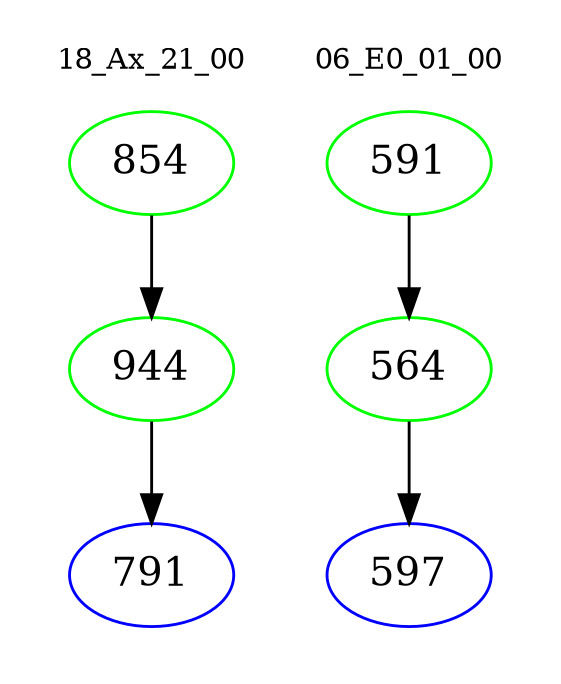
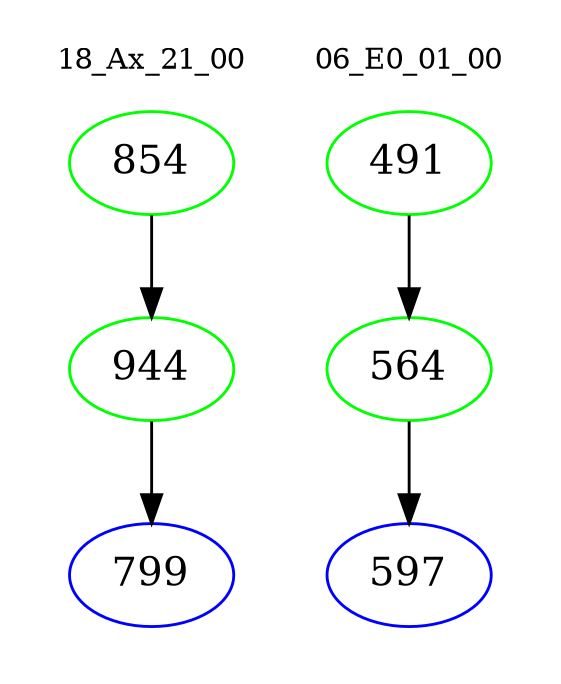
  digraph {
    node [color=green]
    edge [color=black]
    n1 [label=854]
    n2 [label=944]
-   n3 [color=blue label=791]
-   n4 [label=591]
+   n3 [color=blue label=799]
+   n4 [label=491]
    n5 [label=564]
    n6 [color=blue label=597]
    subgraph cluster_1 {
      color=white
      fontsize=10
      label="18_Ax_21_00"
      n1
      n2
      n3
    }
    subgraph cluster_2 {
      color=white
      fontsize=10
      label="06_E0_01_00"
      n4
      n5
      n6
    }
    n1 -> n2
    n2 -> n3
    n4 -> n5
    n5 -> n6
  }
